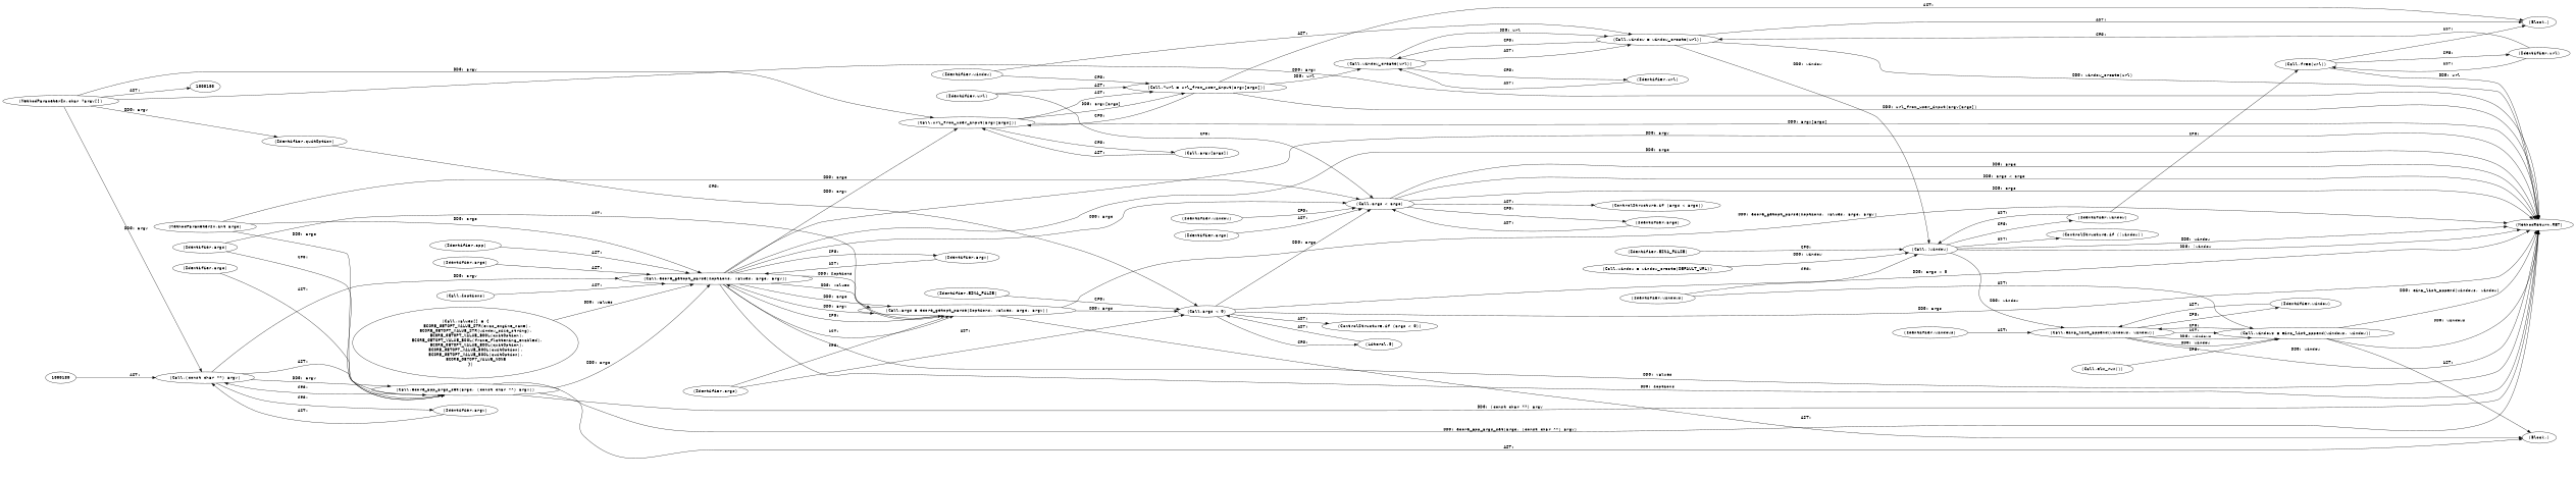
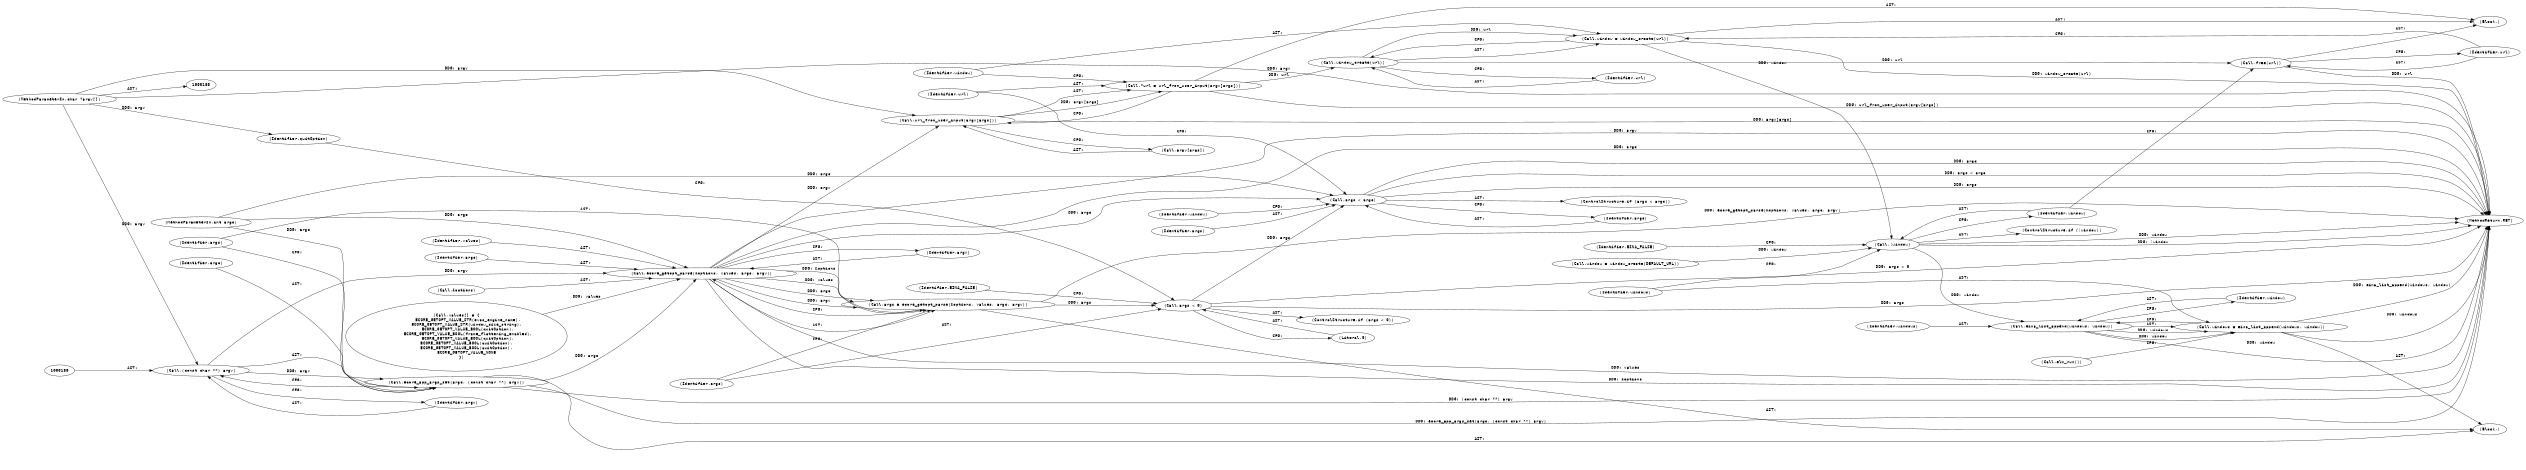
  digraph {
    fontname="DejaVu Sans Mono"
    rankdir=LR
    node [fontname="DejaVu Sans Mono"]
    edge [fontname="DejaVu Sans Mono"]
    n1 [label="(MethodParameterIn,char *argv[])"]
    n2 [label="(Call,(const char **) argv)"]
    n3 [label="(Call,url_from_user_input(argv[args]))"]
    n4 [label="(MethodReturn,RET)"]
    1000100
    n6 [label="(Identifier,quitOption)"]
    n7 [label="(Call,ecore_getopt_parse(&options, values, argc, argv))"]
    n8 [label="(Call,ecore_app_args_set(argc, (const char **) argv))"]
    n9 [label="(Identifier,argv)"]
    n10 [label="(Call,args = ecore_getopt_parse(&options, values, argc, argv))"]
    n11 [label="(Call,args < argc)"]
    n12 [label="(Identifier,argv)"]
    n13 [label="(Call,*url = url_from_user_input(argv[args]))"]
    n14 [label="(Call,argv[args])"]
    n15 [label="(Block,)"]
    n16 [label="(Call,args < 0)"]
    n17 [label="(Identifier,argc)"]
    n18 [label="(ControlStructure,if (args < argc))"]
    n19 [label="(Literal,0)"]
    n20 [label="(ControlStructure,if (args < 0))"]
    n21 [label="(Call,window_create(url))"]
    n22 [label="(Block,)"]
    n23 [label="(Call,window = window_create(url))"]
    n24 [label="(Call,free(url))"]
    n25 [label="(Identifier,url)"]
    n26 [label="(Call,!window)"]
    n27 [label="(Identifier,url)"]
    n28 [label="(Call,eina_list_append(windows, window))"]
    n29 [label="(ControlStructure,if (!window))"]
    n30 [label="(Identifier,window)"]
    n31 [label="(Call,windows = eina_list_append(windows, window))"]
    n32 [label="(Identifier,window)"]
    n33 [label="(Identifier,window)"]
    n34 [label="(Identifier,args)"]
-   n35 [label="(Identifier,app)"]
+   n35 [label="(Identifier,values)"]
    n36 [label="(Identifier,args)"]
    n37 [label="(Identifier,argc)"]
    n38 [label="(Identifier,windows)"]
    n39 [label="(MethodParameterIn,int argc)"]
    n40 [label="(Call,elm_run())"]
    n41 [label="(Identifier,window)"]
    n42 [label="(Call,&options)"]
    n43 [label="(Identifier,EINA_FALSE)"]
    n44 [label="(Call,window = window_create(DEFAULT_URL))"]
    n45 [label="(Identifier,EINA_FALSE)"]
    n46 [label="(Identifier,argc)"]
    n47 [label="(Identifier,args)"]
    n48 [label="(Identifier,windows)"]
    n49 [label="(Identifier,url)"]
    n50 [label="(Call,values[] = {\n         ECORE_GETOPT_VALUE_STR(evas_engine_name),\n        ECORE_GETOPT_VALUE_STR(window_size_string),\n         ECORE_GETOPT_VALUE_BOOL(quitOption),\n         ECORE_GETOPT_VALUE_BOOL(frame_flattening_enabled),\n         ECORE_GETOPT_VALUE_BOOL(quitOption),\n        ECORE_GETOPT_VALUE_BOOL(quitOption),\n        ECORE_GETOPT_VALUE_BOOL(quitOption),\n        ECORE_GETOPT_VALUE_NONE\n    })"]
    1000130
    n1 -> n2 [label="DDG: argv"]
    n1 -> n3 [label="DDG: argv"]
    n1 -> n4 [label="DDG: argv"]
    n1 -> 1000100 [label="AST: "]
    n1 -> n6 [label="DDG: argv"]
    n2 -> n7 [label="DDG: argv"]
    n2 -> n8 [label="AST: "]
    n2 -> n8 [label="DDG: argv"]
    n2 -> n9 [label="CFG: "]
    n3 -> n4 [label="DDG: argv[args]"]
    n3 -> n13 [label="AST: "]
    n3 -> n13 [label="DDG: argv[args]"]
    n3 -> n14 [label="CFG: "]
    n6 -> n16 [label="CFG: "]
    n7 -> n3 [label="DDG: argv"]
    n7 -> n4 [label="DDG: argv"]
    n7 -> n4 [label="DDG: &options"]
    n7 -> n4 [label="DDG: argc"]
    n7 -> n4 [label="DDG: values"]
    n7 -> n10 [label="AST: "]
    n7 -> n10 [label="DDG: &options"]
    n7 -> n10 [label="DDG: values"]
    n7 -> n10 [label="DDG: argc"]
    n7 -> n10 [label="DDG: argv"]
    n7 -> n11 [label="DDG: argc"]
    n7 -> n12 [label="CFG: "]
    n8 -> n2 [label="CFG: "]
    n8 -> n4 [label="DDG: (const char **) argv"]
    n8 -> n4 [label="DDG: ecore_app_args_set(argc, (const char **) argv)"]
    n8 -> n7 [label="DDG: argc"]
    n8 -> n15 [label="AST: "]
    n9 -> n2 [label="AST: "]
    n10 -> n4 [label="DDG: ecore_getopt_parse(&options, values, argc, argv)"]
    n10 -> n7 [label="CFG: "]
    n10 -> n15 [label="AST: "]
    n10 -> n16 [label="DDG: args"]
    n11 -> n4 [label="DDG: args < argc"]
    n11 -> n4 [label="DDG: args"]
    n11 -> n4 [label="DDG: argc"]
    n11 -> n17 [label="CFG: "]
    n11 -> n18 [label="AST: "]
    n12 -> n7 [label="AST: "]
    n13 -> n3 [label="CFG: "]
    n13 -> n4 [label="DDG: url_from_user_input(argv[args])"]
    n13 -> n21 [label="DDG: url"]
    n13 -> n22 [label="AST: "]
    n14 -> n3 [label="AST: "]
    n16 -> n4 [label="DDG: args"]
    n16 -> n4 [label="DDG: args < 0"]
    n16 -> n11 [label="DDG: args"]
    n16 -> n19 [label="CFG: "]
    n16 -> n20 [label="AST: "]
    n17 -> n11 [label="AST: "]
    n19 -> n16 [label="AST: "]
    n21 -> n23 [label="AST: "]
    n21 -> n23 [label="DDG: url"]
+   n21 -> n24 [label="DDG: url"]
    n21 -> n25 [label="CFG: "]
    n23 -> n4 [label="DDG: window_create(url)"]
    n23 -> n21 [label="CFG: "]
    n23 -> n22 [label="AST: "]
    n23 -> n26 [label="DDG: window"]
    n24 -> n4 [label="DDG: url"]
    n24 -> n22 [label="AST: "]
    n24 -> n27 [label="CFG: "]
    n25 -> n21 [label="AST: "]
    n26 -> n4 [label="DDG: window"]
    n26 -> n4 [label="DDG: !window"]
    n26 -> n28 [label="DDG: window"]
    n26 -> n29 [label="AST: "]
    n26 -> n30 [label="CFG: "]
    n27 -> n23 [label="CFG: "]
    n27 -> n24 [label="AST: "]
    n28 -> n4 [label="DDG: window"]
    n28 -> n31 [label="AST: "]
    n28 -> n31 [label="DDG: windows"]
    n28 -> n31 [label="DDG: window"]
    n28 -> n32 [label="CFG: "]
    n30 -> n24 [label="CFG: "]
    n30 -> n26 [label="AST: "]
    n31 -> n4 [label="DDG: eina_list_append(windows, window)"]
    n31 -> n4 [label="DDG: windows"]
    n31 -> n15 [label="AST: "]
    n31 -> n28 [label="CFG: "]
    n32 -> n28 [label="AST: "]
    n33 -> n13 [label="CFG: "]
    n33 -> n23 [label="AST: "]
    n34 -> n10 [label="CFG: "]
    n34 -> n16 [label="AST: "]
    n35 -> n7 [label="AST: "]
    n36 -> n8 [label="CFG: "]
    n36 -> n10 [label="AST: "]
    n37 -> n7 [label="AST: "]
    n38 -> n28 [label="AST: "]
    n39 -> n7 [label="DDG: argc"]
    n39 -> n8 [label="DDG: argc"]
    n39 -> n11 [label="DDG: argc"]
    n40 -> n31 [label="CFG: "]
    n41 -> n11 [label="CFG: "]
    n42 -> n7 [label="AST: "]
    n43 -> n16 [label="CFG: "]
    n44 -> n26 [label="DDG: window"]
    n45 -> n26 [label="CFG: "]
    n46 -> n8 [label="AST: "]
    n47 -> n11 [label="AST: "]
    n48 -> n26 [label="CFG: "]
    n48 -> n31 [label="AST: "]
    n49 -> n11 [label="CFG: "]
    n49 -> n13 [label="AST: "]
    n50 -> n7 [label="DDG: values"]
    1000130 -> n2 [label="AST: "]
  }
